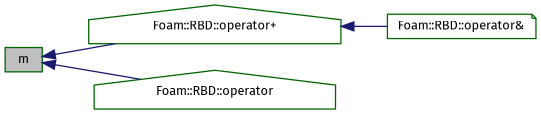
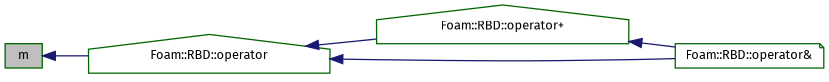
  digraph {
    fontname="Fira Sans"
    rankdir=LR
    node [color=darkgreen fontname="Fira Sans" fontsize=10 shape=house]
    edge [color=midnightblue dir=back fontname="Fira Sans" fontsize=10 labelfontname=Helvetica labelfontsize=10 style=solid]
    n1 [fillcolor=grey75 fontcolor=black height=0.2 label=m shape=box style=filled width=0.4]
    n2 [height=0.2 label="Foam::RBD::operator+" width=0.4]
    n3 [height=0.2 label="Foam::RBD::operator" width=0.4]
    n4 [height=0.2 label="Foam::RBD::operator&" shape=note width=0.4]
-   n1 -> n2
+   n3 -> n2
    n1 -> n3
    n2 -> n4
+   n3 -> n4
  }
